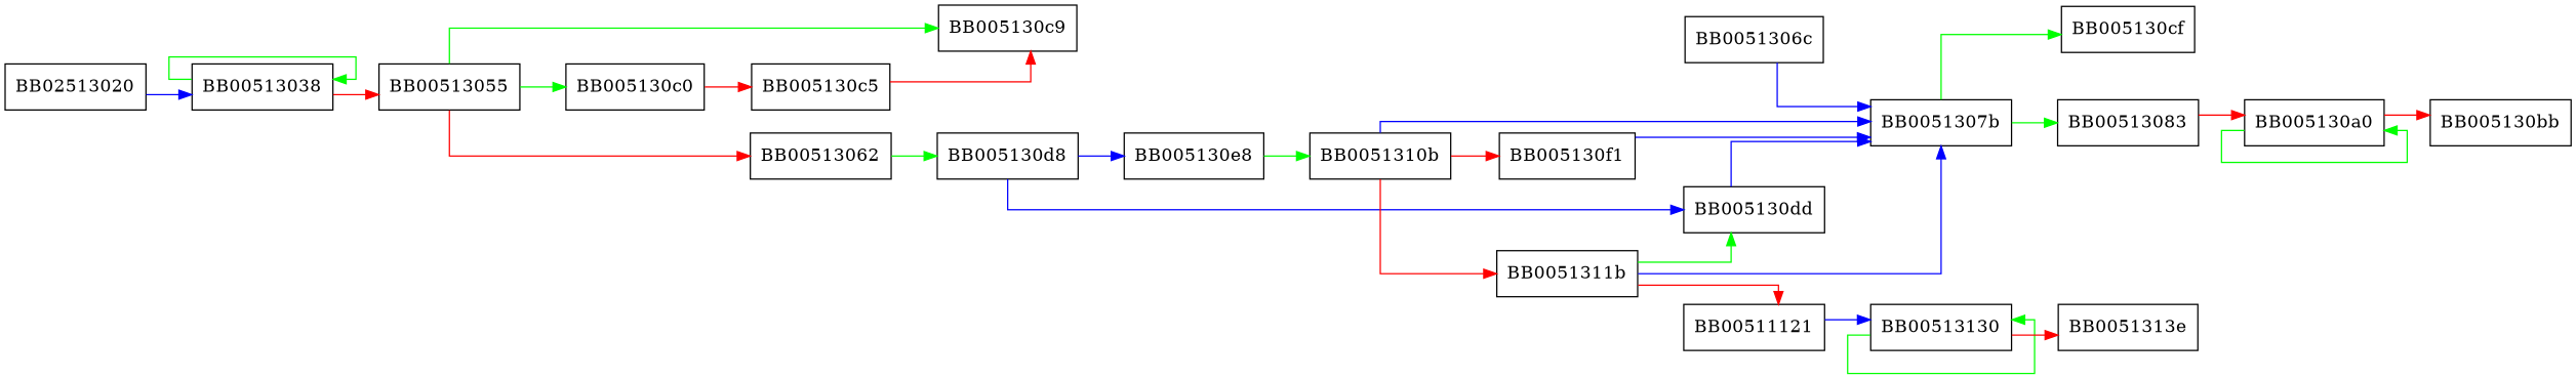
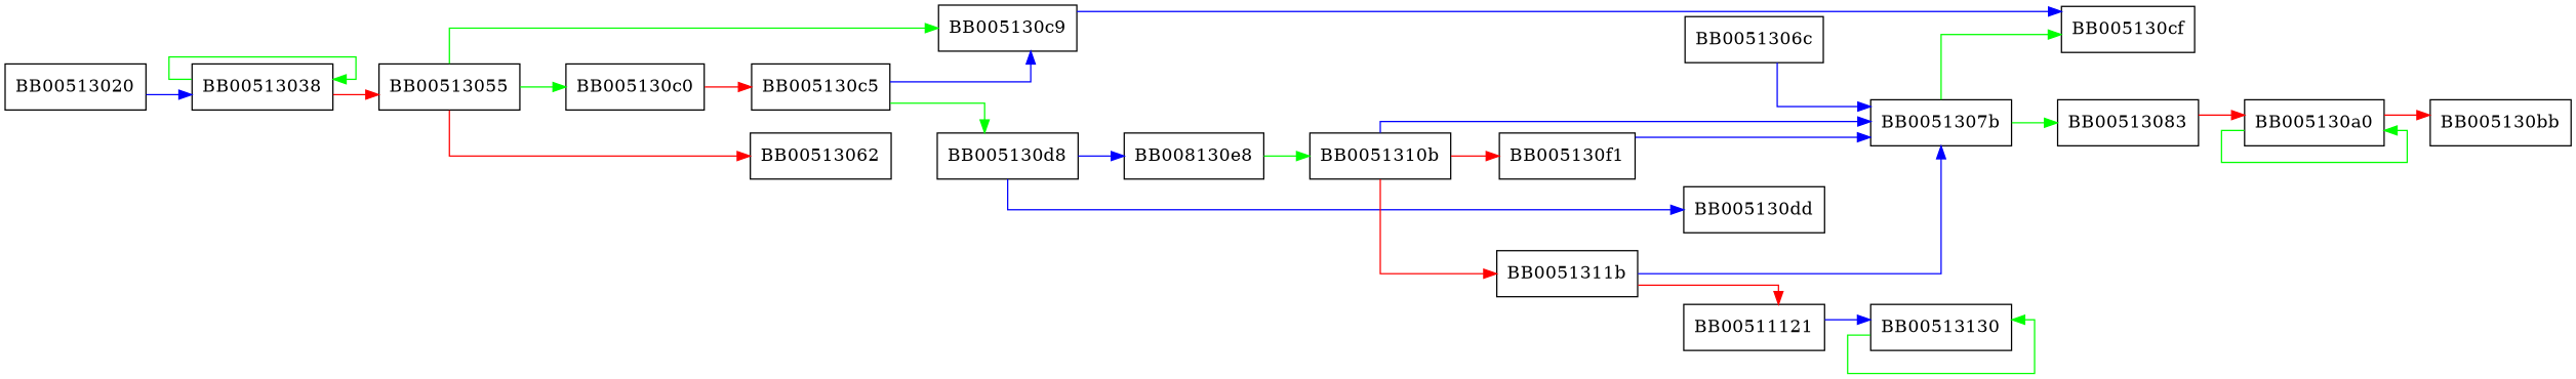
  digraph {
    rankdir=LR
    splines=ortho
    node [shape=box]
    edge [color=blue]
-   BB00513020 [label=BB02513020]
+   BB00513020
    BB00513038
    BB00513055
    BB005130c0
    BB00513062
    BB005130c9
    BB005130c5
    BB005130d8
    BB005130cf
-   BB005130e8
+   BB005130e8 [label=BB008130e8]
    BB005130dd
    BB0051310b
    BB0051307b
    BB0051306c
    BB005130f1
    BB0051311b
    BB00513083
    BB005130a0
    BB005130bb
    n20 [label=BB00511121]
    BB00513130
-   BB0051313e
    BB00513020 -> BB00513038
    BB00513038 -> BB00513038 [color=green]
    BB00513038 -> BB00513055 [color=red]
    BB00513055 -> BB005130c0 [color=green]
    BB00513055 -> BB00513062 [color=red]
    BB00513055 -> BB005130c9 [color=green]
    BB005130c0 -> BB005130c5 [color=red]
-   BB00513062 -> BB005130d8 [color=green]
-   BB005130c5 -> BB005130c9 [color=red]
+   BB005130c5 -> BB005130d8 [color=green]
+   BB005130c9 -> BB005130cf
+   BB005130c5 -> BB005130c9
    BB005130d8 -> BB005130e8
    BB005130d8 -> BB005130dd
    BB005130e8 -> BB0051310b [color=green]
-   BB005130dd -> BB0051307b
    BB0051310b -> BB0051307b
    BB0051310b -> BB005130f1 [color=red]
    BB0051310b -> BB0051311b [color=red]
    BB0051307b -> BB005130cf [color=green]
    BB0051307b -> BB00513083 [color=green]
    BB0051306c -> BB0051307b
    BB005130f1 -> BB0051307b
-   BB0051311b -> BB005130dd [color=green]
    BB0051311b -> BB0051307b
    BB0051311b -> n20 [color=red]
    BB00513083 -> BB005130a0 [color=red]
    BB005130a0 -> BB005130a0 [color=green]
    BB005130a0 -> BB005130bb [color=red]
    n20 -> BB00513130
    BB00513130 -> BB00513130 [color=green]
-   BB00513130 -> BB0051313e [color=red]
  }
